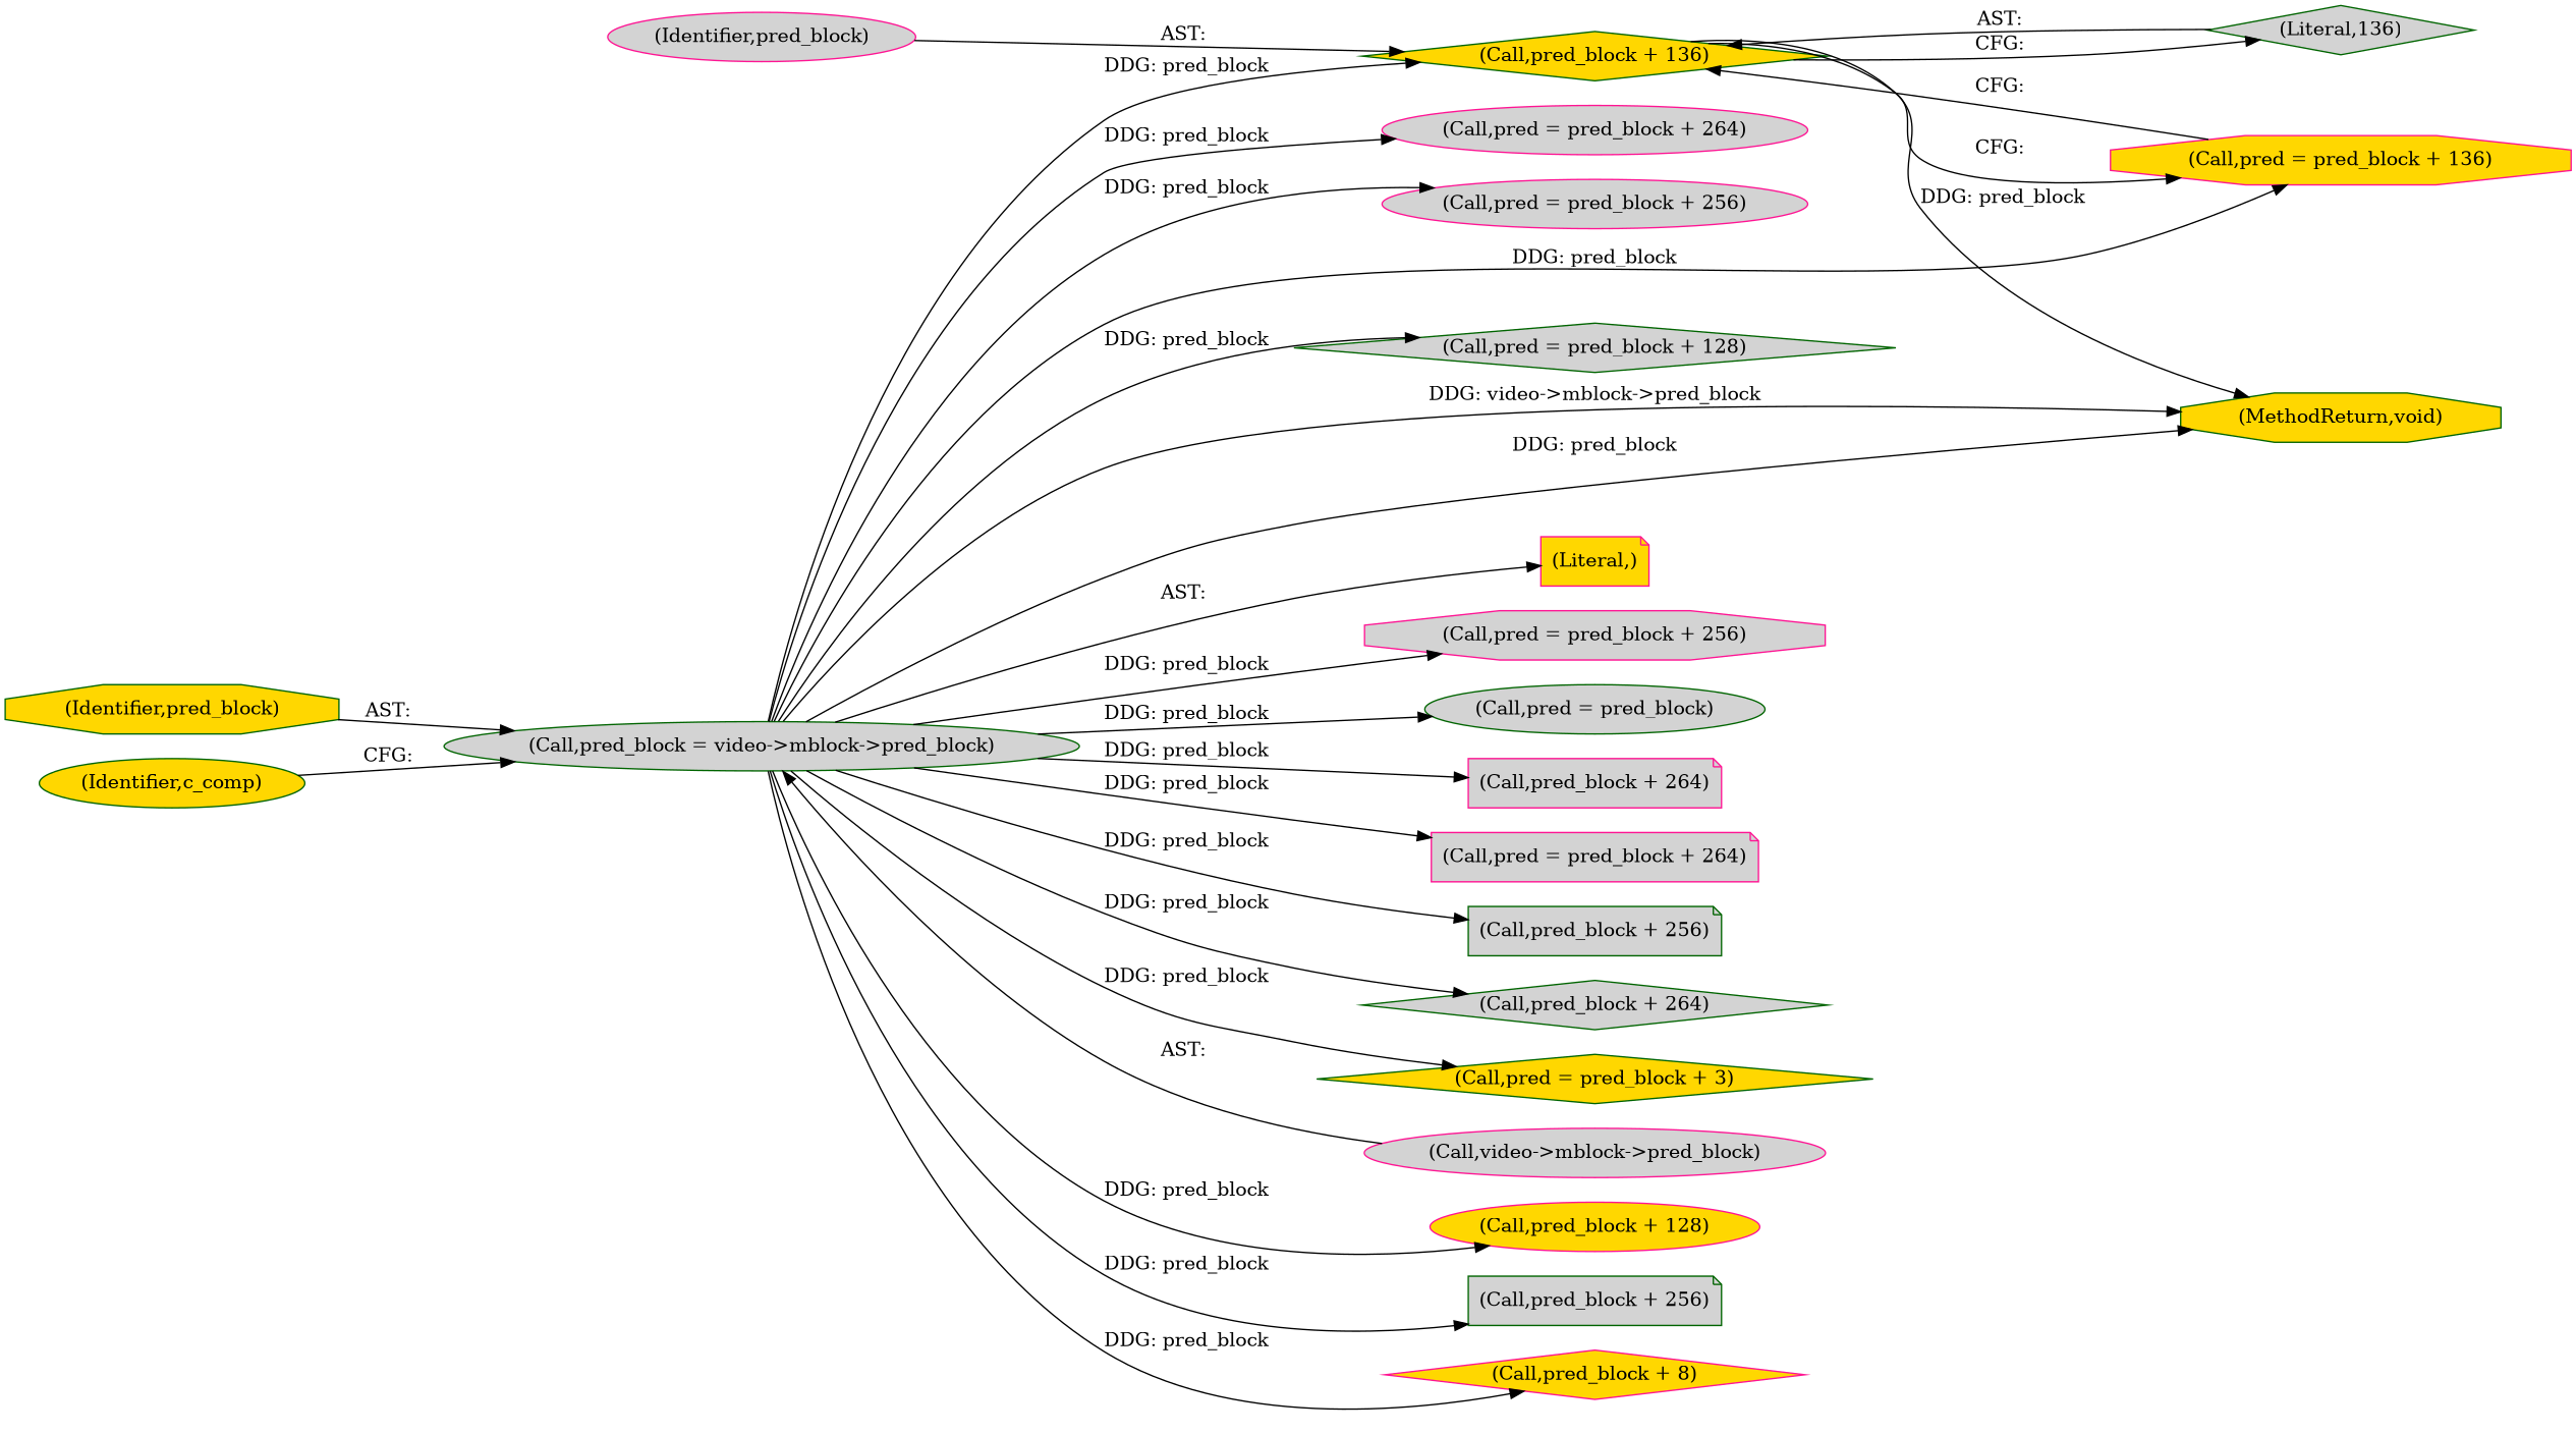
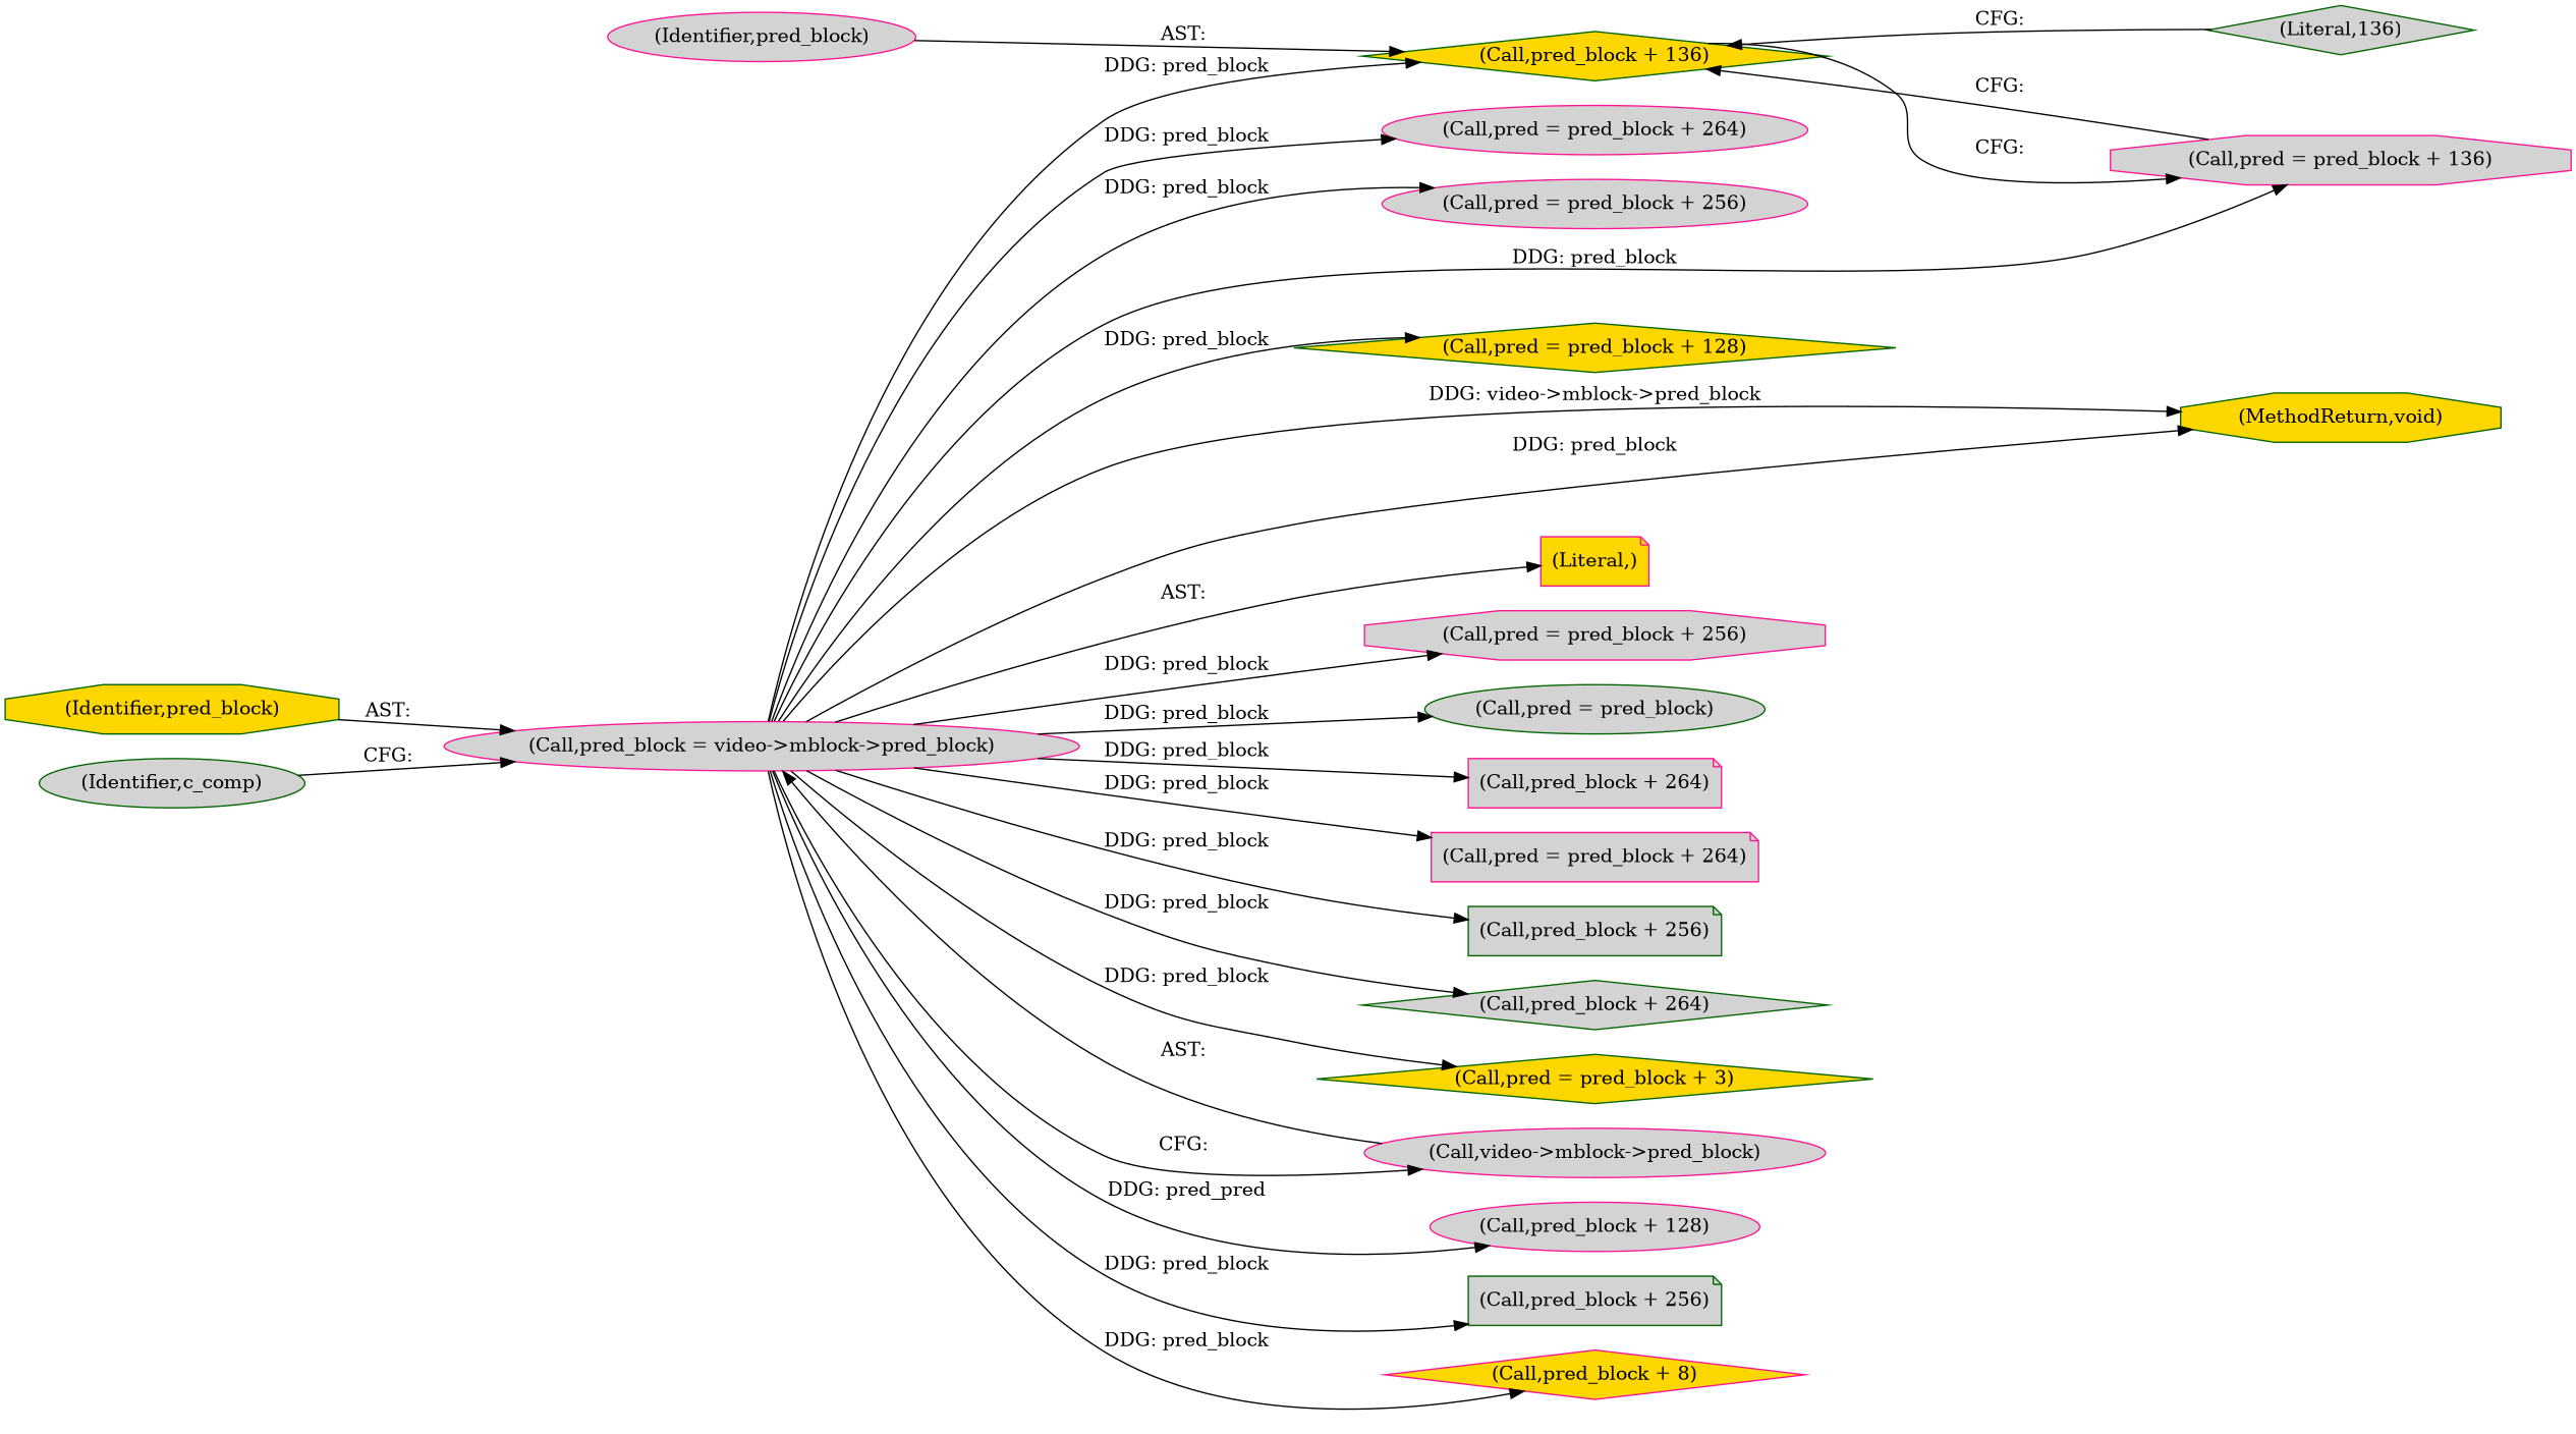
  digraph {
    rankdir=LR
    node [color=darkgreen fillcolor=lightgrey shape=ellipse style=filled]
    n1 [fillcolor=gold label="(Call,pred_block + 136)" shape=diamond]
    n2 [fillcolor=gold label="(MethodReturn,void)" shape=octagon]
    n3 [label="(Literal,136)" shape=diamond]
-   n4 [color=deeppink fillcolor=gold label="(Call,pred = pred_block + 136)" shape=octagon]
-   n5 [label="(Call,pred_block = video->mblock->pred_block)"]
+   n4 [color=deeppink label="(Call,pred = pred_block + 136)" shape=octagon]
+   n5 [color=deeppink label="(Call,pred_block = video->mblock->pred_block)"]
    n6 [color=deeppink fillcolor=gold label="(Literal,)" shape=note]
    n7 [color=deeppink label="(Call,pred = pred_block + 256)" shape=octagon]
    n8 [label="(Call,pred = pred_block)"]
    n9 [color=deeppink label="(Call,pred_block + 264)" shape=note]
    n10 [color=deeppink label="(Call,pred = pred_block + 264)" shape=note]
    n11 [label="(Call,pred_block + 256)" shape=note]
    n12 [label="(Call,pred_block + 264)" shape=diamond]
    n13 [fillcolor=gold label="(Call,pred = pred_block + 3)" shape=diamond]
    n14 [color=deeppink label="(Call,video->mblock->pred_block)"]
-   n15 [color=deeppink fillcolor=gold label="(Call,pred_block + 128)"]
+   n15 [color=deeppink label="(Call,pred_block + 128)"]
    n16 [label="(Call,pred_block + 256)" shape=note]
    n17 [color=deeppink fillcolor=gold label="(Call,pred_block + 8)" shape=diamond]
    n18 [color=deeppink label="(Call,pred = pred_block + 264)"]
    n19 [color=deeppink label="(Call,pred = pred_block + 256)"]
-   n20 [label="(Call,pred = pred_block + 128)" shape=diamond]
+   n20 [fillcolor=gold label="(Call,pred = pred_block + 128)" shape=diamond]
    n21 [fillcolor=gold label="(Identifier,pred_block)" shape=octagon]
-   n22 [fillcolor=gold label="(Identifier,c_comp)"]
+   n22 [label="(Identifier,c_comp)"]
    n23 [color=deeppink label="(Identifier,pred_block)"]
-   n1 -> n2 [label="DDG: pred_block"]
-   n1 -> n3 [label="CFG: "]
    n1 -> n4 [label="CFG: "]
-   n3 -> n1 [label="AST: "]
+   n3 -> n1 [label="CFG: "]
    n4 -> n1 [label="CFG: "]
    n5 -> n1 [label="DDG: pred_block"]
    n5 -> n2 [label="DDG: video->mblock->pred_block"]
    n5 -> n2 [label="DDG: pred_block"]
    n5 -> n4 [label="DDG: pred_block"]
    n5 -> n6 [label="AST: "]
    n5 -> n7 [label="DDG: pred_block"]
    n5 -> n8 [label="DDG: pred_block"]
    n5 -> n9 [label="DDG: pred_block"]
    n5 -> n10 [label="DDG: pred_block"]
    n5 -> n11 [label="DDG: pred_block"]
    n5 -> n12 [label="DDG: pred_block"]
    n5 -> n13 [label="DDG: pred_block"]
-   n5 -> n15 [label="DDG: pred_block"]
+   n5 -> n14 [label="CFG: "]
+   n5 -> n15 [label="DDG: pred_pred"]
    n5 -> n16 [label="DDG: pred_block"]
    n5 -> n17 [label="DDG: pred_block"]
    n5 -> n18 [label="DDG: pred_block"]
    n5 -> n19 [label="DDG: pred_block"]
    n5 -> n20 [label="DDG: pred_block"]
    n14 -> n5 [label="AST: "]
    n21 -> n5 [label="AST: "]
    n22 -> n5 [label="CFG: "]
    n23 -> n1 [label="AST: "]
  }
